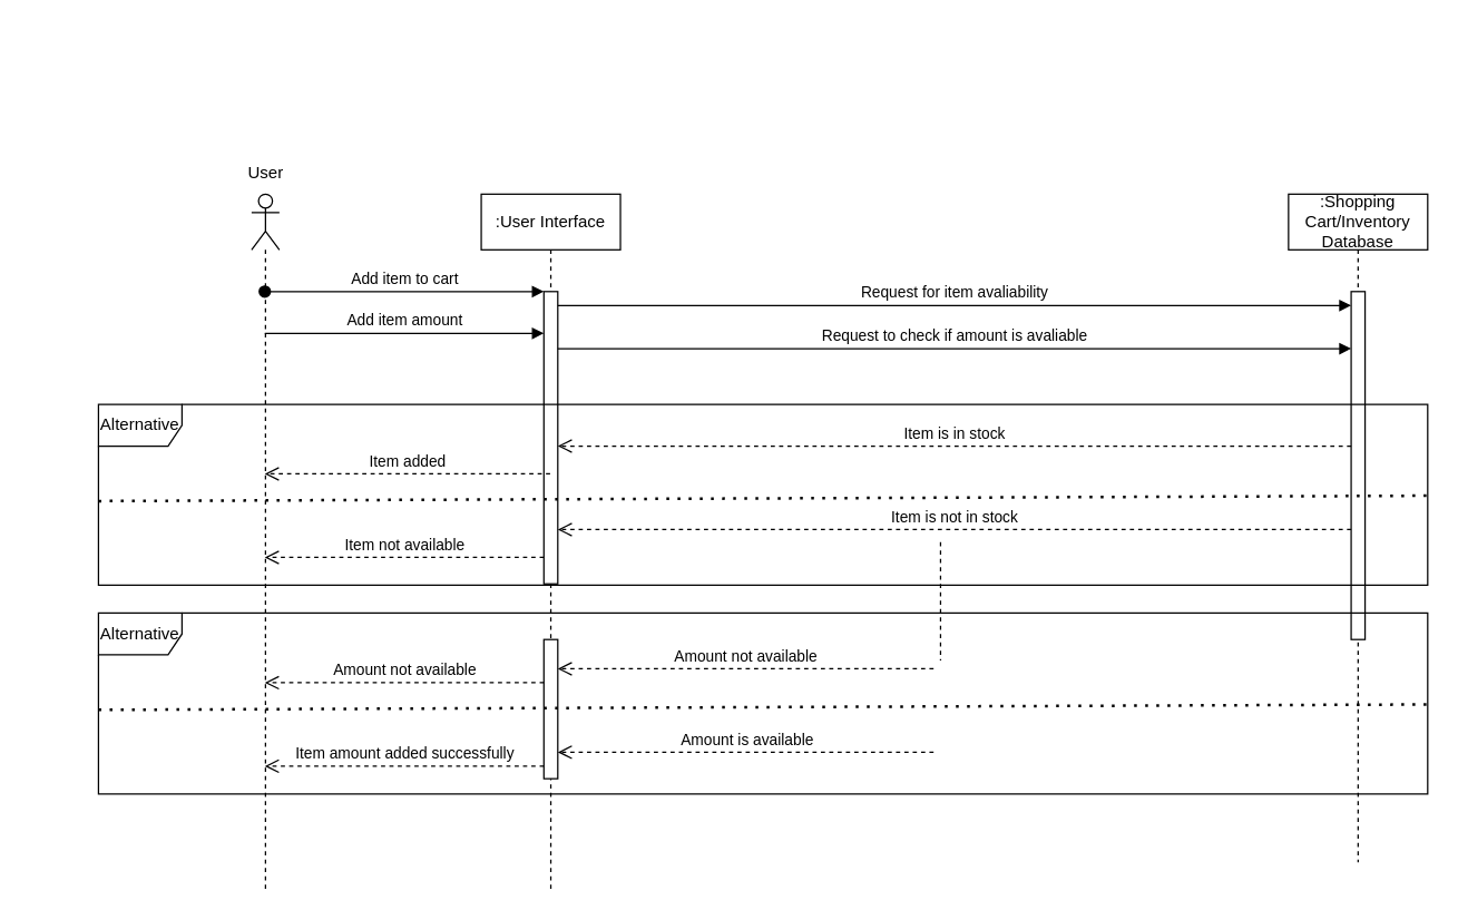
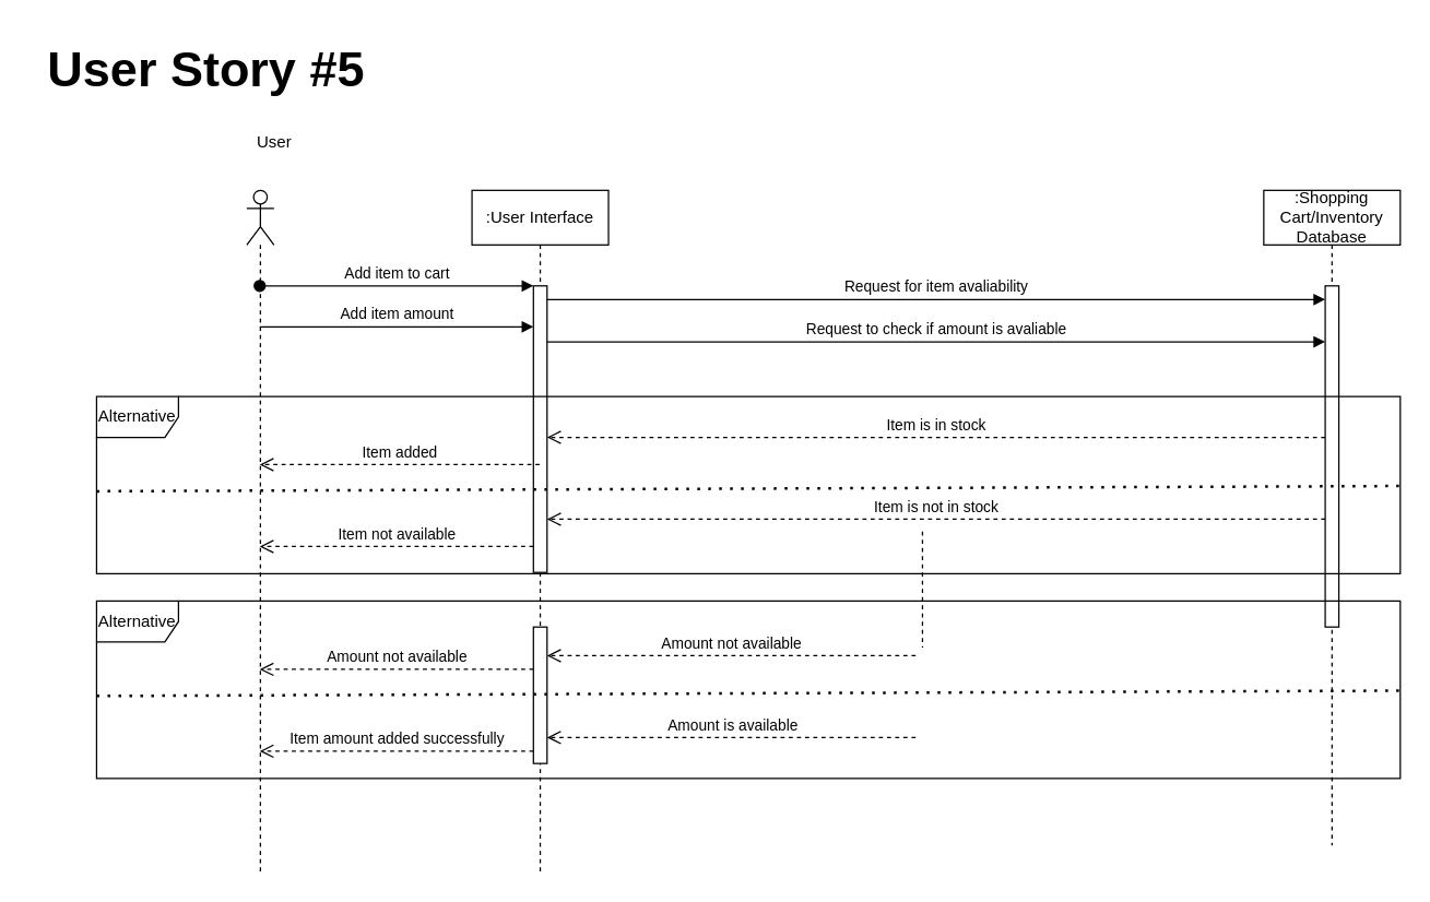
  <mxCell id="0" />
  <mxCell id="1" parent="0" />
  <mxCell id="2" value=":User Interface" style="shape=umlLifeline;perimeter=lifelinePerimeter;whiteSpace=wrap;html=1;container=0;dropTarget=0;collapsible=0;recursiveResize=0;outlineConnect=0;portConstraint=eastwest;newEdgeStyle={&quot;edgeStyle&quot;:&quot;elbowEdgeStyle&quot;,&quot;elbow&quot;:&quot;vertical&quot;,&quot;curved&quot;:0,&quot;rounded&quot;:0};" parent="1" vertex="1"><mxGeometry x="345" y="139" width="100" height="500" as="geometry" /></mxCell>
  <mxCell id="3" value="" style="html=1;points=[];perimeter=orthogonalPerimeter;outlineConnect=0;targetShapes=umlLifeline;portConstraint=eastwest;newEdgeStyle={&quot;edgeStyle&quot;:&quot;elbowEdgeStyle&quot;,&quot;elbow&quot;:&quot;vertical&quot;,&quot;curved&quot;:0,&quot;rounded&quot;:0};" parent="2" vertex="1"><mxGeometry x="45" y="70" width="10" height="210" as="geometry" /></mxCell>
  <mxCell id="4" value="" style="shape=umlLifeline;perimeter=lifelinePerimeter;whiteSpace=wrap;html=1;container=1;dropTarget=0;collapsible=0;recursiveResize=0;outlineConnect=0;portConstraint=eastwest;newEdgeStyle={&quot;edgeStyle&quot;:&quot;elbowEdgeStyle&quot;,&quot;elbow&quot;:&quot;vertical&quot;,&quot;curved&quot;:0,&quot;rounded&quot;:0};participant=umlActor;" parent="2" vertex="1"><mxGeometry x="-165" width="20" height="500" as="geometry" /></mxCell>
  <mxCell id="5" value="" style="html=1;points=[];perimeter=orthogonalPerimeter;outlineConnect=0;targetShapes=umlLifeline;portConstraint=eastwest;newEdgeStyle={&quot;edgeStyle&quot;:&quot;elbowEdgeStyle&quot;,&quot;elbow&quot;:&quot;vertical&quot;,&quot;curved&quot;:0,&quot;rounded&quot;:0};" parent="2" vertex="1"><mxGeometry x="45" y="320" width="10" height="100" as="geometry" /></mxCell>
  <mxCell id="6" value="Amount not available" style="html=1;verticalAlign=bottom;endArrow=open;dashed=1;endSize=8;edgeStyle=elbowEdgeStyle;elbow=vertical;curved=0;rounded=0;" parent="2" source="5" target="4" edge="1"><mxGeometry relative="1" as="geometry"><mxPoint x="40" y="320" as="sourcePoint" /><mxPoint x="-40" y="420" as="targetPoint" /><Array as="points"><mxPoint x="-30" y="351" /><mxPoint x="-10" y="340" /><mxPoint y="320" /><mxPoint x="50" y="420" /></Array></mxGeometry></mxCell>
  <mxCell id="7" value="Item added" style="html=1;verticalAlign=bottom;endArrow=open;dashed=1;endSize=8;edgeStyle=elbowEdgeStyle;elbow=vertical;curved=0;rounded=0;" parent="2" source="2" target="4" edge="1"><mxGeometry relative="1" as="geometry"><mxPoint x="-10" y="149.67" as="sourcePoint" /><mxPoint x="-90" y="149.67" as="targetPoint" /><Array as="points"><mxPoint x="-100" y="201" /><mxPoint x="-40" y="191" /><mxPoint x="20" y="181" /><mxPoint x="-20" y="210" /><mxPoint y="200" /><mxPoint x="10" y="215" /><mxPoint x="-20" y="240" /><mxPoint y="240" /><mxPoint x="10" y="240" /><mxPoint x="-60" y="190" /></Array></mxGeometry></mxCell>
  <mxCell id="8" value="Add item to cart" style="html=1;verticalAlign=bottom;startArrow=oval;startFill=1;endArrow=block;startSize=8;edgeStyle=elbowEdgeStyle;elbow=vertical;curved=0;rounded=0;" parent="2" source="4" target="3" edge="1"><mxGeometry width="60" relative="1" as="geometry"><mxPoint x="-90" y="70" as="sourcePoint" /><mxPoint x="-30" y="110" as="targetPoint" /><Array as="points"><mxPoint x="-60" y="70" /><mxPoint x="20" y="90" /><mxPoint x="-60" y="110" /></Array></mxGeometry></mxCell>
  <mxCell id="9" value="Add item amount" style="html=1;verticalAlign=bottom;endArrow=block;edgeStyle=elbowEdgeStyle;elbow=vertical;curved=0;rounded=0;" parent="2" source="4" target="3" edge="1"><mxGeometry width="80" relative="1" as="geometry"><mxPoint x="-130" y="100" as="sourcePoint" /><mxPoint x="-50" y="100" as="targetPoint" /><Array as="points"><mxPoint x="-20" y="100" /></Array></mxGeometry></mxCell>
  <mxCell id="10" value="Item not available" style="html=1;verticalAlign=bottom;endArrow=open;dashed=1;endSize=8;edgeStyle=elbowEdgeStyle;elbow=vertical;curved=0;rounded=0;" parent="2" source="3" target="4" edge="1"><mxGeometry relative="1" as="geometry"><mxPoint x="-10" y="260" as="sourcePoint" /><mxPoint x="-90" y="260" as="targetPoint" /><Array as="points"><mxPoint x="-20" y="261" /><mxPoint x="10" y="241" /><mxPoint x="-50" y="260" /></Array></mxGeometry></mxCell>
  <mxCell id="11" value="Item amount added successfully" style="html=1;verticalAlign=bottom;endArrow=open;dashed=1;endSize=8;edgeStyle=elbowEdgeStyle;elbow=vertical;curved=0;rounded=0;fontSize=11;" parent="2" source="5" target="4" edge="1"><mxGeometry relative="1" as="geometry"><mxPoint x="-25" y="411" as="sourcePoint" /><mxPoint x="-105" y="411" as="targetPoint" /><Array as="points"><mxPoint x="-130" y="411" /></Array></mxGeometry></mxCell>
- <mxCell id="12" value="User" style="text;html=1;align=center;verticalAlign=middle;resizable=0;points=[];autosize=1;strokeColor=none;fillColor=none;" parent="1" vertex="1"><mxGeometry x="165" y="109" width="50" height="30" as="geometry" /></mxCell>
+ <mxCell id="12" value="User" style="text;html=1;align=center;verticalAlign=middle;resizable=0;points=[];autosize=1;strokeColor=none;fillColor=none;" parent="1" vertex="1"><mxGeometry x="175" y="89" width="50" height="30" as="geometry" /></mxCell>
  <mxCell id="13" value="Amount not available" style="html=1;verticalAlign=bottom;endArrow=open;dashed=1;endSize=8;edgeStyle=elbowEdgeStyle;elbow=vertical;curved=0;rounded=0;startArrow=none;" parent="1" target="5" edge="1"><mxGeometry relative="1" as="geometry"><mxPoint x="670" y="480" as="sourcePoint" /><mxPoint x="595" y="329" as="targetPoint" /><Array as="points"><mxPoint x="635" y="480" /><mxPoint x="565" y="489" /><mxPoint x="615" y="459" /><mxPoint x="515" y="524" /><mxPoint x="455" y="479" /></Array><mxPoint as="offset" /></mxGeometry></mxCell>
  <mxCell id="14" value=":Shopping Cart/Inventory Database" style="shape=umlLifeline;perimeter=lifelinePerimeter;whiteSpace=wrap;html=1;container=1;dropTarget=0;collapsible=0;recursiveResize=0;outlineConnect=0;portConstraint=eastwest;newEdgeStyle={&quot;edgeStyle&quot;:&quot;elbowEdgeStyle&quot;,&quot;elbow&quot;:&quot;vertical&quot;,&quot;curved&quot;:0,&quot;rounded&quot;:0};" parent="1" vertex="1"><mxGeometry x="925" y="139" width="100" height="480" as="geometry" /></mxCell>
  <mxCell id="15" value="" style="html=1;points=[];perimeter=orthogonalPerimeter;outlineConnect=0;targetShapes=umlLifeline;portConstraint=eastwest;newEdgeStyle={&quot;edgeStyle&quot;:&quot;elbowEdgeStyle&quot;,&quot;elbow&quot;:&quot;vertical&quot;,&quot;curved&quot;:0,&quot;rounded&quot;:0};" parent="14" vertex="1"><mxGeometry x="45" y="70" width="10" height="250" as="geometry" /></mxCell>
  <mxCell id="16" value="Item is in stock" style="html=1;verticalAlign=bottom;endArrow=open;dashed=1;endSize=8;edgeStyle=elbowEdgeStyle;elbow=vertical;curved=0;rounded=0;" parent="1" source="15" target="3" edge="1"><mxGeometry relative="1" as="geometry"><mxPoint x="945" y="269" as="sourcePoint" /><mxPoint x="695" y="269" as="targetPoint" /><Array as="points"><mxPoint x="445" y="320" /><mxPoint x="475" y="340" /><mxPoint x="755" y="314" /><mxPoint x="505" y="329" /><mxPoint x="595" y="359" /><mxPoint x="735" y="349" /><mxPoint x="785" y="359" /><mxPoint x="755" y="289" /><mxPoint x="725" y="269" /><mxPoint x="865" y="259" /><mxPoint x="745" y="319" /><mxPoint y="269" x="705" /></Array></mxGeometry></mxCell>
  <mxCell id="17" value="Item is not in stock" style="html=1;verticalAlign=bottom;endArrow=open;dashed=1;endSize=8;edgeStyle=elbowEdgeStyle;elbow=vertical;curved=0;rounded=0;" parent="1" source="15" target="3" edge="1"><mxGeometry relative="1" as="geometry"><mxPoint x="765" y="318.79" as="sourcePoint" /><mxPoint x="695" y="299" as="targetPoint" /><Array as="points"><mxPoint x="445" y="380" /><mxPoint x="435" y="410" /><mxPoint x="505" y="400" /><mxPoint x="795" y="380" /><mxPoint x="745" y="369" /><mxPoint x="835" y="389" /><mxPoint x="485" y="379" /><mxPoint x="805" y="339" /><mxPoint x="755" y="259" /><mxPoint x="525" y="249" /><mxPoint x="915" y="289" /><mxPoint x="745" y="319" /><mxPoint x="815" y="309" /></Array></mxGeometry></mxCell>
  <mxCell id="18" value="Request for item avaliability" style="html=1;verticalAlign=bottom;endArrow=block;edgeStyle=elbowEdgeStyle;elbow=vertical;curved=0;rounded=0;" parent="1" source="3" target="15" edge="1"><mxGeometry width="80" relative="1" as="geometry"><mxPoint x="415" y="233.58" as="sourcePoint" /><mxPoint x="865" y="220" as="targetPoint" /><Array as="points"><mxPoint x="635" y="219" /></Array><mxPoint as="offset" /></mxGeometry></mxCell>
  <mxCell id="19" value="Request to check if amount is avaliable" style="html=1;verticalAlign=bottom;endArrow=block;edgeStyle=elbowEdgeStyle;elbow=vertical;curved=0;rounded=0;" parent="1" source="3" target="15" edge="1"><mxGeometry width="80" relative="1" as="geometry"><mxPoint x="495" y="318.58" as="sourcePoint" /><mxPoint x="670" y="274" as="targetPoint" /><Array as="points"><mxPoint x="785" y="250" /><mxPoint x="535" y="274" /><mxPoint x="655" y="319" /></Array></mxGeometry></mxCell>
  <mxCell id="20" value="" style="html=1;verticalAlign=bottom;endArrow=none;dashed=1;endSize=8;edgeStyle=elbowEdgeStyle;elbow=vertical;curved=0;rounded=0;" parent="1" edge="1"><mxGeometry x="0.26" relative="1" as="geometry"><mxPoint x="675" y="389" as="sourcePoint" /><mxPoint x="675" y="474" as="targetPoint" /><Array as="points" /><mxPoint as="offset" /></mxGeometry></mxCell>
+ <mxCell id="21" value="&lt;b&gt;&lt;font style=&quot;font-size: 36px;&quot;&gt;User Story #5&lt;/font&gt;&lt;/b&gt;" style="text;html=1;align=center;verticalAlign=middle;resizable=0;points=[];autosize=1;strokeColor=none;fillColor=none;" parent="1" vertex="1"><mxGeometry x="20" y="20" width="260" height="60" as="geometry" /></mxCell>
  <mxCell id="22" value="Alternative" style="shape=umlFrame;whiteSpace=wrap;html=1;pointerEvents=0;" parent="1" vertex="1"><mxGeometry x="70" y="440" width="955" height="130" as="geometry" /></mxCell>
  <mxCell id="23" value="" style="html=1;verticalAlign=bottom;endArrow=open;dashed=1;endSize=8;edgeStyle=elbowEdgeStyle;elbow=vertical;curved=0;rounded=0;fontSize=36;" parent="1" target="5" edge="1"><mxGeometry relative="1" as="geometry"><mxPoint x="670" y="540" as="sourcePoint" /><mxPoint x="455" y="520" as="targetPoint" /><Array as="points"><mxPoint x="625" y="540" /><mxPoint x="575" y="530" /></Array></mxGeometry></mxCell>
  <mxCell id="24" value="Amount is available" style="edgeLabel;html=1;align=center;verticalAlign=middle;resizable=0;points=[];fontSize=11;" parent="23" vertex="1" connectable="0"><mxGeometry x="0.008" relative="1" as="geometry"><mxPoint x="1" y="-10" as="offset" /></mxGeometry></mxCell>
  <mxCell id="25" value="" style="endArrow=none;dashed=1;html=1;dashPattern=1 3;strokeWidth=2;rounded=0;exitX=0.999;exitY=0.505;exitDx=0;exitDy=0;exitPerimeter=0;entryX=-0.004;entryY=0.535;entryDx=0;entryDy=0;entryPerimeter=0;" parent="1" source="22" target="22" edge="1"><mxGeometry width="50" height="50" relative="1" as="geometry"><mxPoint x="1125" y="504.5" as="sourcePoint" /><mxPoint x="293" y="505.5" as="targetPoint" /><Array as="points" /></mxGeometry></mxCell>
  <mxCell id="26" value="Alternative" style="shape=umlFrame;whiteSpace=wrap;html=1;pointerEvents=0;" parent="1" vertex="1"><mxGeometry x="70" y="290" width="955" height="130" as="geometry" /></mxCell>
  <mxCell id="27" value="" style="endArrow=none;dashed=1;html=1;dashPattern=1 3;strokeWidth=2;rounded=0;exitX=0.999;exitY=0.505;exitDx=0;exitDy=0;exitPerimeter=0;entryX=-0.004;entryY=0.535;entryDx=0;entryDy=0;entryPerimeter=0;" parent="1" source="26" target="26" edge="1"><mxGeometry width="50" height="50" relative="1" as="geometry"><mxPoint x="1148.82" y="113.5" as="sourcePoint" /><mxPoint x="316.82" y="114.5" as="targetPoint" /><Array as="points" /></mxGeometry></mxCell>
